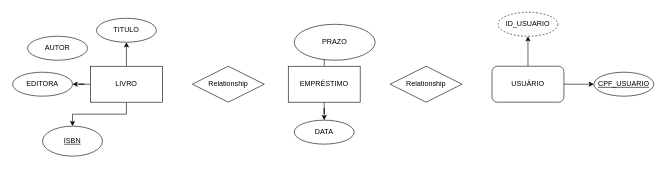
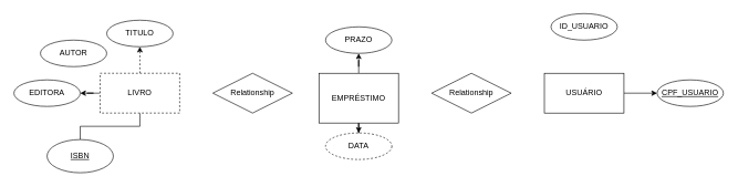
  <mxCell id="0" />
  <mxCell id="1" parent="0" />
- <mxCell id="2" value="" style="edgeStyle=orthogonalEdgeStyle;rounded=0;orthogonalLoop=1;jettySize=auto;html=1;" edge="1" parent="1" source="5" target="12"><mxGeometry relative="1" as="geometry" /></mxCell>
+ <mxCell id="2" value="" style="edgeStyle=orthogonalEdgeStyle;rounded=0;orthogonalLoop=1;jettySize=auto;html=1;endArrow=none;" edge="1" parent="1" source="5" target="12"><mxGeometry relative="1" as="geometry" /></mxCell>
  <mxCell id="3" value="" style="edgeStyle=orthogonalEdgeStyle;rounded=0;orthogonalLoop=1;jettySize=auto;html=1;" edge="1" parent="1" source="5" target="15"><mxGeometry relative="1" as="geometry" /></mxCell>
- <mxCell id="4" value="" style="edgeStyle=orthogonalEdgeStyle;rounded=0;orthogonalLoop=1;jettySize=auto;html=1;" edge="1" parent="1" source="5" target="14"><mxGeometry relative="1" as="geometry" /></mxCell>
- <mxCell id="5" value="LIVRO" style="rounded=0;whiteSpace=wrap;html=1;" vertex="1" parent="1"><mxGeometry x="150" y="110" width="120" height="60" as="geometry" /></mxCell>
- <mxCell id="6" value="" style="edgeStyle=orthogonalEdgeStyle;rounded=0;orthogonalLoop=1;jettySize=auto;html=1;" edge="1" parent="1" source="8" target="18"><mxGeometry relative="1" as="geometry" /></mxCell>
+ <mxCell id="4" value="" style="edgeStyle=orthogonalEdgeStyle;rounded=0;orthogonalLoop=1;jettySize=auto;html=1;dashed=1;" edge="1" parent="1" source="5" target="14"><mxGeometry relative="1" as="geometry" /></mxCell>
+ <mxCell id="5" value="LIVRO" style="rounded=0;whiteSpace=wrap;html=1;dashed=1;" vertex="1" parent="1"><mxGeometry x="150" y="110" width="120" height="60" as="geometry" /></mxCell>
  <mxCell id="7" value="" style="edgeStyle=orthogonalEdgeStyle;rounded=0;orthogonalLoop=1;jettySize=auto;html=1;" edge="1" parent="1" source="8" target="19"><mxGeometry relative="1" as="geometry" /></mxCell>
- <mxCell id="8" value="USUÁRIO" style="whiteSpace=wrap;html=1;rounded=1;" vertex="1" parent="1"><mxGeometry x="820" y="110" width="120" height="60" as="geometry" /></mxCell>
+ <mxCell id="8" value="USUÁRIO" style="rounded=0;whiteSpace=wrap;html=1;" vertex="1" parent="1"><mxGeometry x="820" y="110" width="120" height="60" as="geometry" /></mxCell>
  <mxCell id="9" value="" style="edgeStyle=orthogonalEdgeStyle;rounded=0;orthogonalLoop=1;jettySize=auto;html=1;" edge="1" parent="1" source="11" target="17"><mxGeometry relative="1" as="geometry" /></mxCell>
  <mxCell id="10" value="" style="edgeStyle=orthogonalEdgeStyle;rounded=0;orthogonalLoop=1;jettySize=auto;html=1;" edge="1" parent="1" source="11" target="16"><mxGeometry relative="1" as="geometry" /></mxCell>
- <mxCell id="11" value="EMPRÉSTIMO" style="rounded=0;whiteSpace=wrap;html=1;" vertex="1" parent="1"><mxGeometry x="480" y="110" width="120" height="60" as="geometry" /></mxCell>
+ <mxCell id="11" value="EMPRÉSTIMO" style="rounded=0;whiteSpace=wrap;html=1;" vertex="1" parent="1"><mxGeometry x="480" y="110" width="120" height="75" as="geometry" /></mxCell>
  <mxCell id="12" value="ISBN" style="ellipse;whiteSpace=wrap;html=1;align=center;fontStyle=4;" vertex="1" parent="1"><mxGeometry x="70" y="210" width="100" height="50" as="geometry" /></mxCell>
- <mxCell id="13" value="AUTOR" style="ellipse;whiteSpace=wrap;html=1;align=center;" vertex="1" parent="1"><mxGeometry x="45" y="60" width="100" height="40" as="geometry" /></mxCell>
+ <mxCell id="13" value="AUTOR" style="ellipse;whiteSpace=wrap;html=1;align=center;" vertex="1" parent="1"><mxGeometry x="60" y="60" width="100" height="40" as="geometry" /></mxCell>
  <mxCell id="14" value="TITULO" style="ellipse;whiteSpace=wrap;html=1;align=center;" vertex="1" parent="1"><mxGeometry x="160" y="30" width="100" height="40" as="geometry" /></mxCell>
  <mxCell id="15" value="EDITORA" style="ellipse;whiteSpace=wrap;html=1;align=center;" vertex="1" parent="1"><mxGeometry x="20" y="120" width="100" height="40" as="geometry" /></mxCell>
- <mxCell id="16" value="PRAZO" style="ellipse;whiteSpace=wrap;html=1;align=center;" vertex="1" parent="1"><mxGeometry x="490" y="40" width="135" height="60" as="geometry" /></mxCell>
- <mxCell id="17" value="DATA" style="ellipse;whiteSpace=wrap;html=1;align=center;" vertex="1" parent="1"><mxGeometry x="490" y="200" width="100" height="40" as="geometry" /></mxCell>
- <mxCell id="18" value="ID_USUARIO" style="ellipse;whiteSpace=wrap;html=1;align=center;dashed=1;" vertex="1" parent="1"><mxGeometry x="830" y="20" width="100" height="40" as="geometry" /></mxCell>
+ <mxCell id="16" value="PRAZO" style="ellipse;whiteSpace=wrap;html=1;align=center;" vertex="1" parent="1"><mxGeometry x="490" y="40" width="100" height="40" as="geometry" /></mxCell>
+ <mxCell id="17" value="DATA" style="ellipse;whiteSpace=wrap;html=1;align=center;dashed=1;" vertex="1" parent="1"><mxGeometry x="490" y="200" width="100" height="40" as="geometry" /></mxCell>
+ <mxCell id="18" value="ID_USUARIO" style="ellipse;whiteSpace=wrap;html=1;align=center;" vertex="1" parent="1"><mxGeometry x="830" y="20" width="100" height="40" as="geometry" /></mxCell>
  <mxCell id="19" value="CPF_USUARIO" style="ellipse;whiteSpace=wrap;html=1;align=center;fontStyle=4;" vertex="1" parent="1"><mxGeometry x="990" y="120" width="100" height="40" as="geometry" /></mxCell>
  <mxCell id="20" value="Relationship" style="shape=rhombus;perimeter=rhombusPerimeter;whiteSpace=wrap;html=1;align=center;" vertex="1" parent="1"><mxGeometry x="320" y="110" width="120" height="60" as="geometry" /></mxCell>
  <mxCell id="21" value="Relationship" style="shape=rhombus;perimeter=rhombusPerimeter;whiteSpace=wrap;html=1;align=center;" vertex="1" parent="1"><mxGeometry x="650" y="110" width="120" height="60" as="geometry" /></mxCell>
